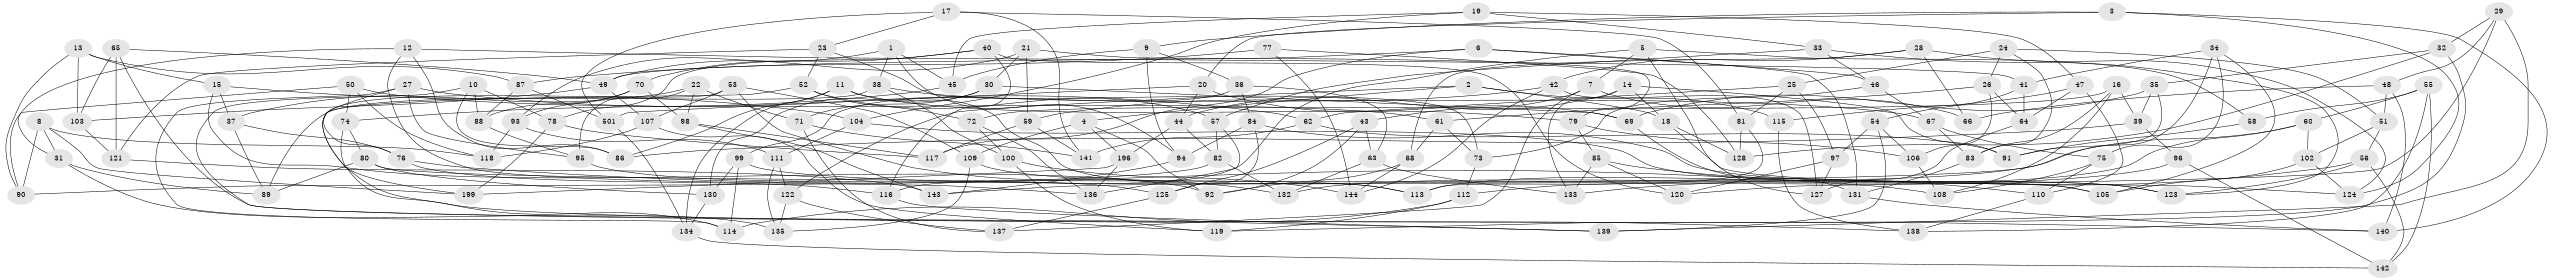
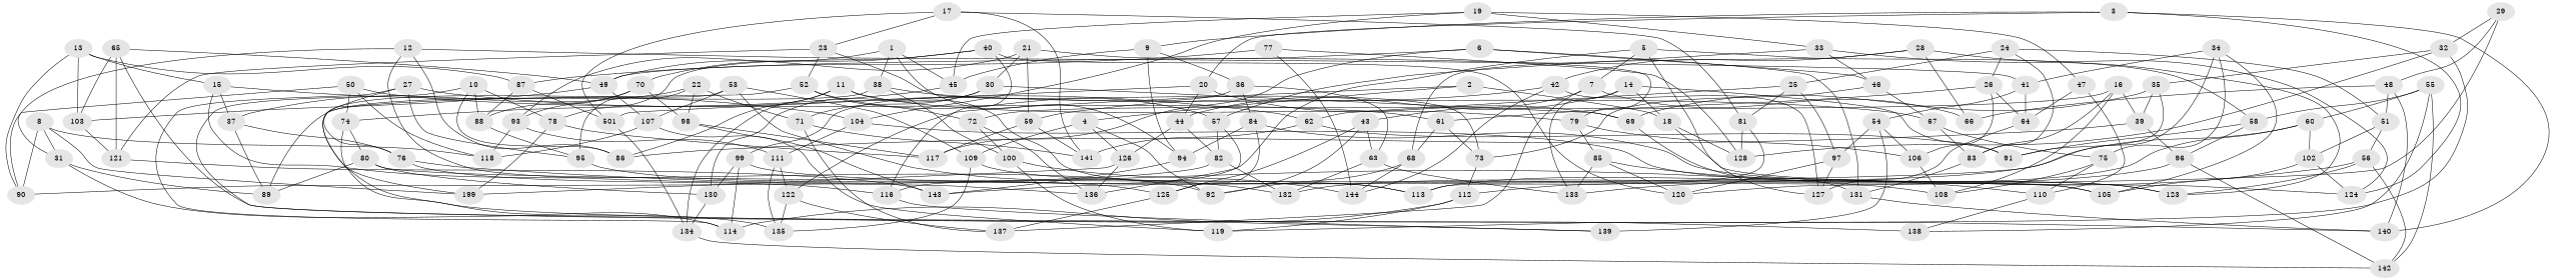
  graph {
    node [color=gray90 style=filled]
    1
    38
    45
    93
    94
    89
    67
    100
    74
    118
    111
    143
    2
    4
    18
-   115
    122
    92
    109
-   126 [label=196]
+   126
    124
    128
    138
    137
    135
    3
    9
    20
    140
    36
    44
    n32 [label=501]
    69
    113
    n35 [label=199]
    136
    5
    7
    58
    116
    127
    43
    66
    91
    96
    139
    6
    46
    49
    117
    131
    73
    103
    107
    63
    125
    8
    31
    90
    84
    99
    10
    78
    86
    88
    95
    11
    79
    134
    106
    85
    142
    12
    41
    64
    54
    13
    15
    87
    37
    104
    121
    14
    133
    82
    76
    123
    16
    39
    72
    83
    108
    17
    23
    81
    141
    52
    19
    33
    47
    57
    110
    21
    30
    59
    71
    130
    22
    98
    112
    24
    25
    26
    51
    62
    97
    61
    56
    102
    120
    68
    27
    114
    28
    42
    144
    29
    32
    48
    35
    119
    34
    75
    105
    132
    40
    70
    80
    50
    53
    55
    60
    65
    77
    1 -- 38
    1 -- 45
    1 -- 93
    1 -- 94
    38 -- 89
    38 -- 67
    38 -- 100
    45 -- 74
    93 -- 118
    93 -- 111
    94 -- 143
    67 -- 83
    67 -- 75
    100 -- 144
    100 -- 119
    74 -- 114
    74 -- 80
    111 -- 122
    111 -- 135
    2 -- 4
    2 -- 18
-   2 -- 115
    2 -- 122
    4 -- 92
    4 -- 109
    4 -- 126
    18 -- 124
    18 -- 128
-   115 -- 138
    122 -- 137
    122 -- 135
    109 -- 135
    109 -- 113
    126 -- n35
    126 -- 136
    3 -- 124
    3 -- 9
    3 -- 20
    3 -- 140
    9 -- 45
    9 -- 94
    9 -- 36
    20 -- 44
    20 -- n32
    20 -- 69
    36 -- 63
    36 -- 84
    36 -- 99
    44 -- 126
    44 -- 82
    n32 -- 134
    69 -- 131
    5 -- 7
    5 -- 58
    5 -- 116
    5 -- 127
    7 -- 137
    7 -- 43
    7 -- 66
    58 -- 91
+   58 -- 96
    116 -- 139
    43 -- 92
    43 -- 63
    43 -- 125
    96 -- 142
    96 -- 112
    6 -- 46
    6 -- 49
    6 -- 117
    6 -- 131
    46 -- 67
    46 -- 73
    49 -- 103
    49 -- 107
    131 -- 140
    73 -- 112
    103 -- 121
    107 -- 118
    107 -- 119
    63 -- 133
    63 -- 132
    125 -- 137
    8 -- 118
    8 -- n35
    8 -- 31
    8 -- 90
    31 -- 89
    31 -- 135
    84 -- 94
    84 -- 125
    84 -- 123
    99 -- 130
    99 -- 114
    99 -- 105
    10 -- 139
    10 -- 78
    10 -- 86
    10 -- 88
    78 -- n35
    78 -- 117
    88 -- 95
    95 -- 125
    11 -- 113
    11 -- 86
    11 -- 79
    11 -- 134
    79 -- 106
    79 -- 85
    134 -- 142
    106 -- 108
    85 -- 133
    85 -- 110
    85 -- 120
    12 -- 136
    12 -- 31
    12 -- 86
    12 -- 41
    41 -- 64
    41 -- 54
    64 -- 127
    54 -- 139
    54 -- 106
    54 -- 97
    13 -- 103
    13 -- 90
    13 -- 15
    13 -- 87
    15 -- 92
    15 -- 37
    15 -- 104
    87 -- n32
    87 -- 88
    37 -- 89
    37 -- 76
    104 -- 111
    104 -- 123
    121 -- 143
    14 -- 18
    14 -- 44
    14 -- 91
    14 -- 133
    82 -- 90
    82 -- 132
    76 -- 116
    76 -- 108
    16 -- 39
    16 -- 72
    16 -- 83
    16 -- 108
    39 -- 96
    39 -- 86
    72 -- 100
    72 -- 136
    83 -- 131
    17 -- n32
    17 -- 23
    17 -- 81
    17 -- 141
    23 -- 73
    23 -- 121
    23 -- 52
    81 -- 128
    81 -- 113
    52 -- 138
    52 -- 72
    52 -- 57
    19 -- 45
    19 -- 104
    19 -- 33
    19 -- 47
    33 -- 46
    33 -- 123
    33 -- 57
-   47 -- 115
    47 -- 64
    47 -- 110
    57 -- 136
    57 -- 82
    110 -- 138
    21 -- 49
    21 -- 79
    21 -- 30
    21 -- 59
    30 -- 69
    30 -- 71
    30 -- 130
    59 -- 117
    59 -- 141
    71 -- 137
    71 -- 141
    130 -- 134
    22 -- 95
    22 -- 37
    22 -- 71
    22 -- 98
    98 -- 143
    98 -- 117
    112 -- 114
    112 -- 119
    24 -- 83
    24 -- 25
    24 -- 26
    24 -- 51
    25 -- 81
    25 -- 62
    25 -- 97
    26 -- 106
    26 -- 64
    26 -- 61
    51 -- 56
    51 -- 102
    62 -- 91
    62 -- 141
    97 -- 127
    97 -- 120
    61 -- 73
    61 -- 68
    56 -- 142
    56 -- 133
    56 -- 123
    102 -- 124
    102 -- 105
    68 -- 92
    68 -- 144
    27 -- 95
    27 -- 76
    27 -- 62
    27 -- 114
    28 -- 124
    28 -- 66
    28 -- 68
    28 -- 42
    42 -- 127
    42 -- 59
    42 -- 144
-   29 -- 139
    29 -- 120
    29 -- 32
    29 -- 48
    32 -- 128
    32 -- 35
    32 -- 119
    48 -- 140
    48 -- 66
    48 -- 51
    35 -- 69
    35 -- 91
    35 -- 39
    34 -- 41
    34 -- 75
    34 -- 105
    34 -- 132
    75 -- 108
    75 -- 110
    40 -- 116
    40 -- 78
    40 -- 120
    40 -- 70
    70 -- 93
    70 -- 88
    70 -- 98
    80 -- 89
    80 -- 130
    80 -- 105
    50 -- 74
    50 -- 118
    50 -- 90
    50 -- 61
    53 -- 109
    53 -- n35
    53 -- 107
    53 -- 132
    55 -- 138
    55 -- 58
    55 -- 142
    55 -- 60
    60 -- 143
    60 -- 113
    60 -- 102
    65 -- 140
    65 -- 49
    65 -- 103
    65 -- 121
    77 -- 128
    77 -- 87
    77 -- 144
  }
